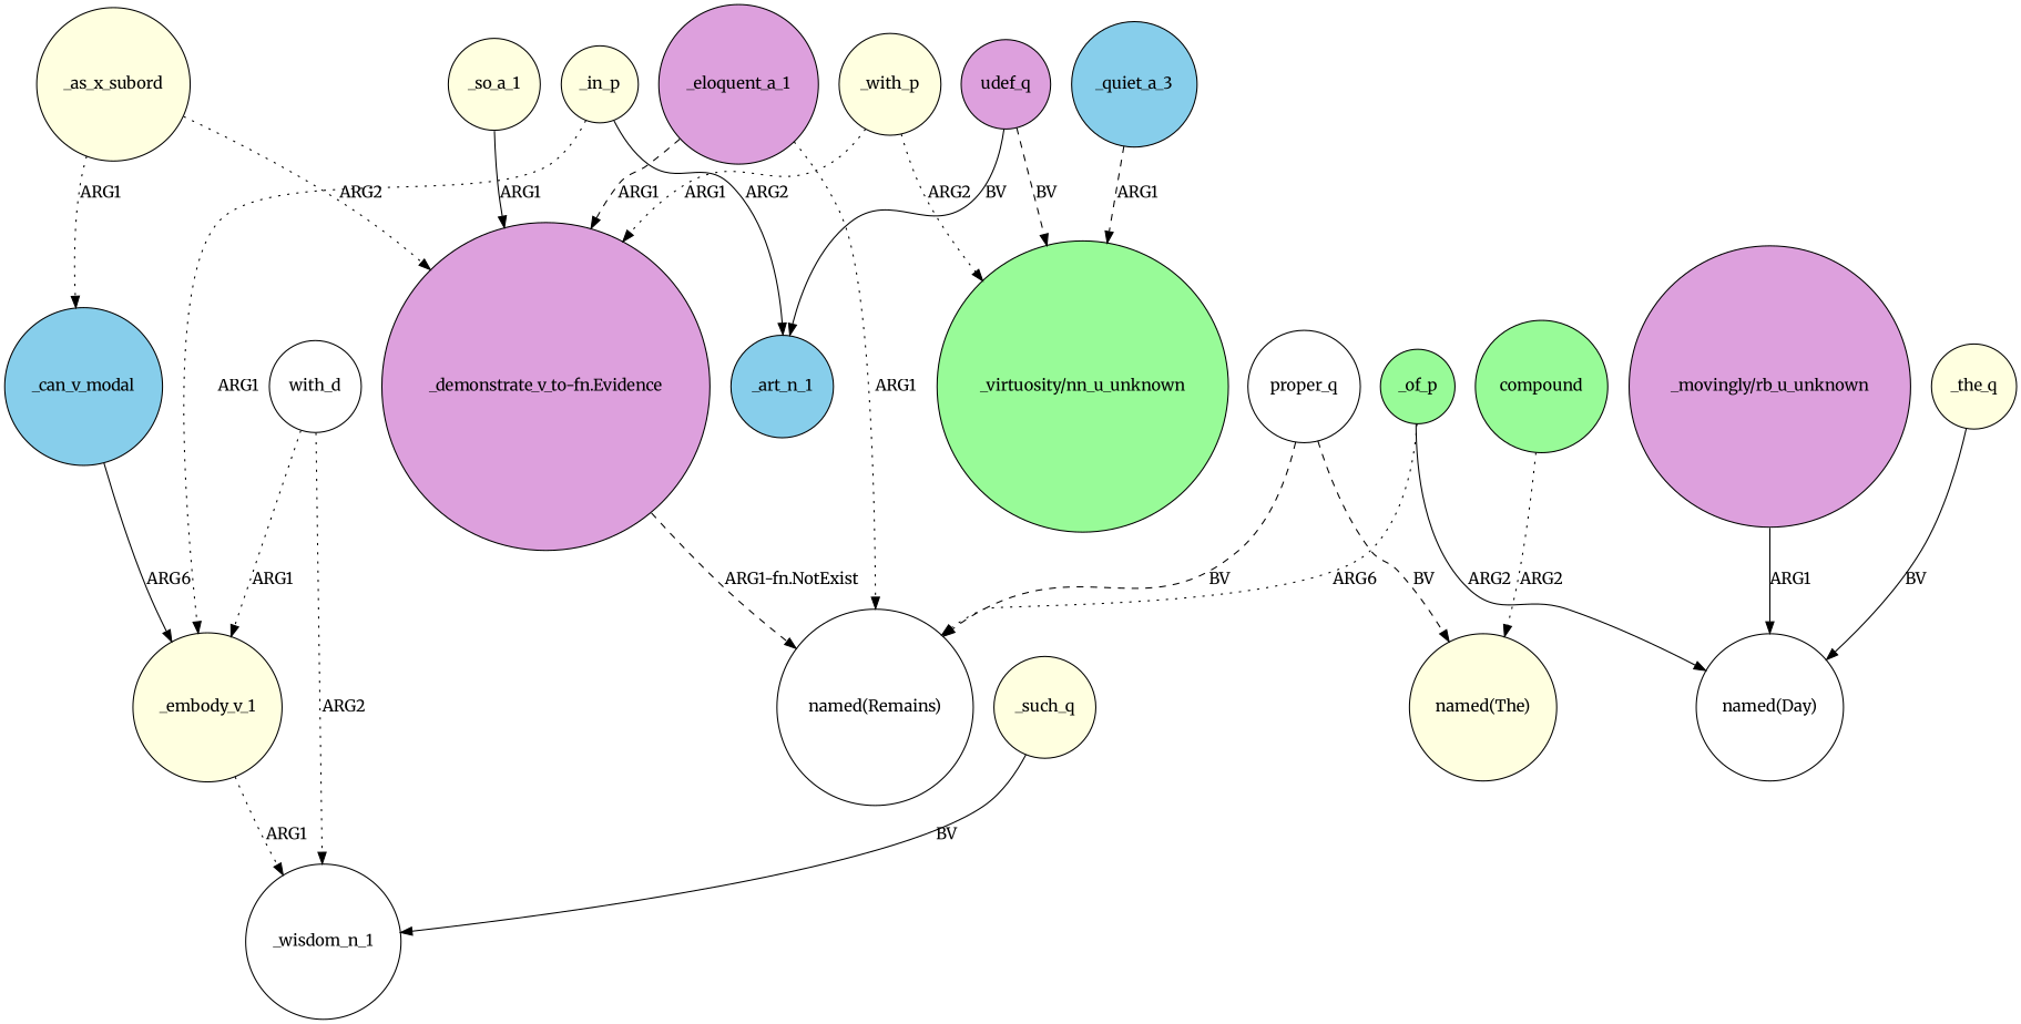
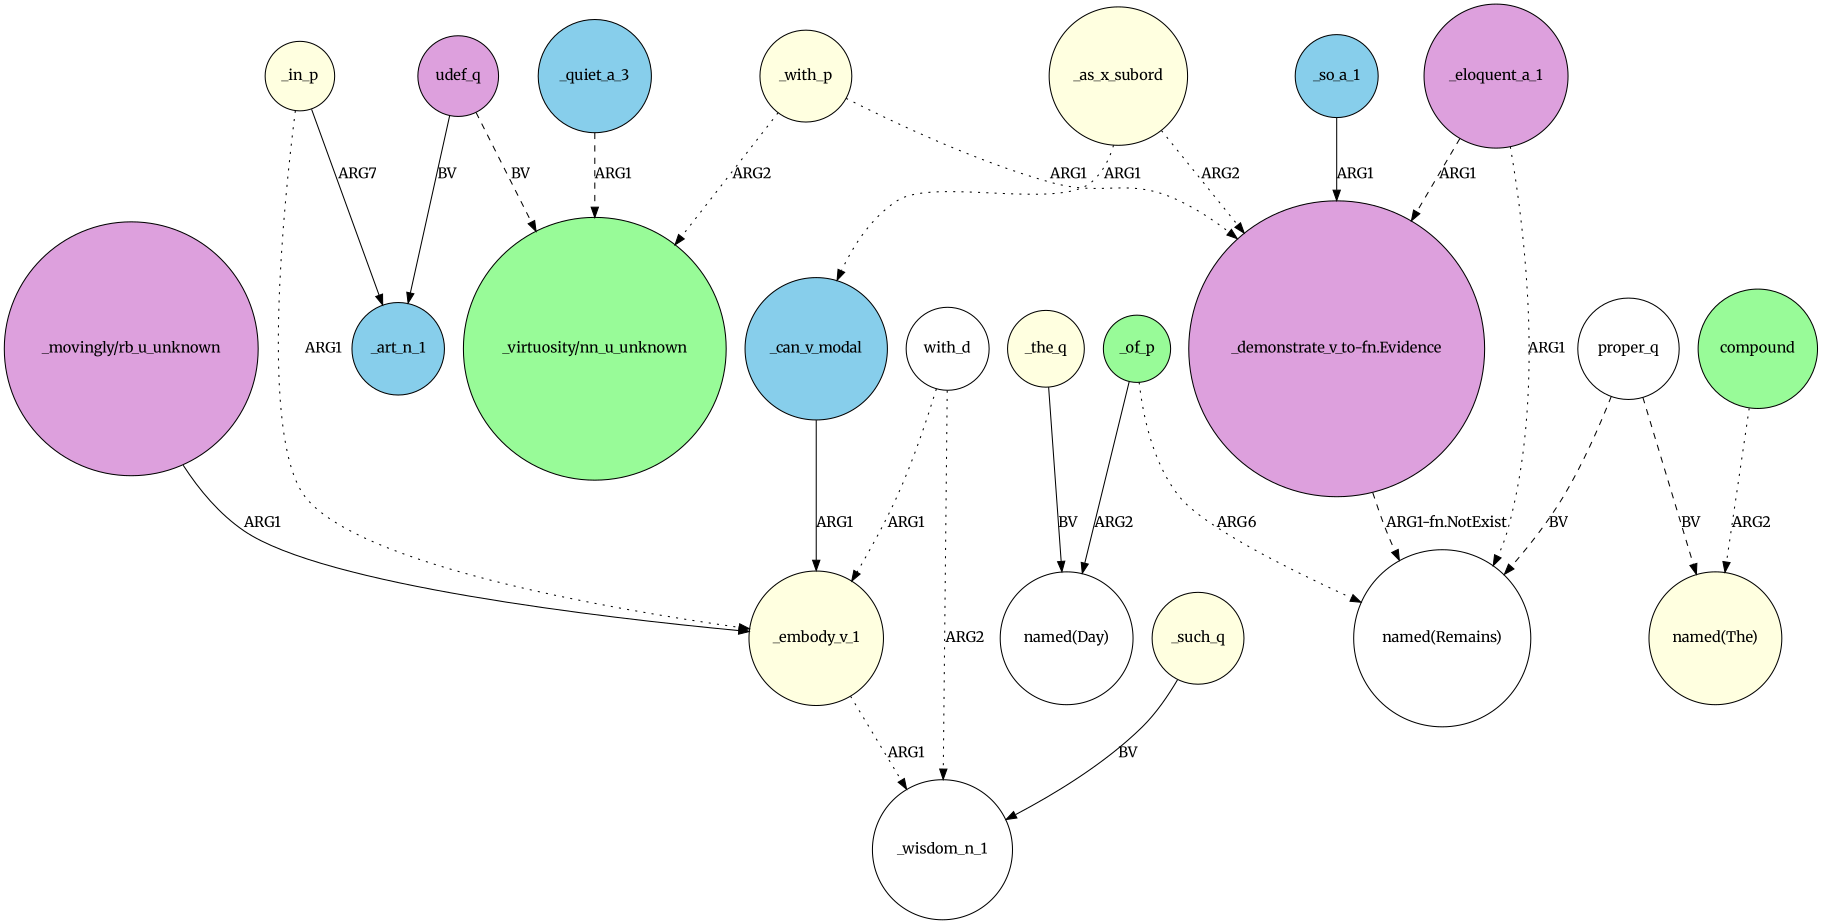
  digraph {
    fontname=Merriweather
    node [fillcolor=lightyellow fontname=Merriweather shape=circle style=filled]
    edge [fontname=Merriweather style=dotted]
    _of_p [fillcolor=palegreen]
    "named(Remains)" [fillcolor=white]
    "named(Day)" [fillcolor=white]
    compound [fillcolor=palegreen]
    "named(The)"
    "_demonstrate_v_to-fn.Evidence" [fillcolor=plum]
    _can_v_modal [fillcolor=skyblue]
    _embody_v_1
    _wisdom_n_1 [fillcolor=white]
    _as_x_subord
    proper_q [fillcolor=white]
    _in_p
    _art_n_1 [fillcolor=skyblue]
    udef_q [fillcolor=plum]
    "_virtuosity/nn_u_unknown" [fillcolor=palegreen]
    _with_p
-   _so_a_1
+   _so_a_1 [fillcolor=skyblue]
    _such_q
    "_movingly/rb_u_unknown" [fillcolor=plum]
    _eloquent_a_1 [fillcolor=plum]
    n21 [fillcolor=white label=with_d]
    _the_q
    n23 [fillcolor=skyblue label=_quiet_a_3]
    _of_p -> "named(Remains)" [label=ARG6]
    _of_p -> "named(Day)" [label=ARG2 style=solid]
    compound -> "named(The)" [label=ARG2]
    "_demonstrate_v_to-fn.Evidence" -> "named(Remains)" [label="ARG1-fn.NotExist" style=dashed]
-   _can_v_modal -> _embody_v_1 [label=ARG6 style=solid]
+   _can_v_modal -> _embody_v_1 [label=ARG1 style=solid]
    _embody_v_1 -> _wisdom_n_1 [label=ARG1]
    _as_x_subord -> "_demonstrate_v_to-fn.Evidence" [label=ARG2]
    _as_x_subord -> _can_v_modal [label=ARG1]
    proper_q -> "named(Remains)" [label=BV style=dashed]
    proper_q -> "named(The)" [label=BV style=dashed]
    _in_p -> _embody_v_1 [label=ARG1]
-   _in_p -> _art_n_1 [label=ARG2 style=solid]
+   _in_p -> _art_n_1 [label=ARG7 style=solid]
    udef_q -> _art_n_1 [label=BV style=solid]
    udef_q -> "_virtuosity/nn_u_unknown" [label=BV style=dashed]
    _with_p -> "_demonstrate_v_to-fn.Evidence" [label=ARG1]
    _with_p -> "_virtuosity/nn_u_unknown" [label=ARG2]
    _so_a_1 -> "_demonstrate_v_to-fn.Evidence" [label=ARG1 style=solid]
    _such_q -> _wisdom_n_1 [label=BV style=solid]
-   "_movingly/rb_u_unknown" -> "named(Day)" [label=ARG1 style=solid]
+   "_movingly/rb_u_unknown" -> _embody_v_1 [label=ARG1 style=solid]
    _eloquent_a_1 -> "named(Remains)" [label=ARG1]
    _eloquent_a_1 -> "_demonstrate_v_to-fn.Evidence" [label=ARG1 style=dashed]
    n21 -> _embody_v_1 [label=ARG1]
    n21 -> _wisdom_n_1 [label=ARG2]
    _the_q -> "named(Day)" [label=BV style=solid]
    n23 -> "_virtuosity/nn_u_unknown" [label=ARG1 style=dashed]
  }
